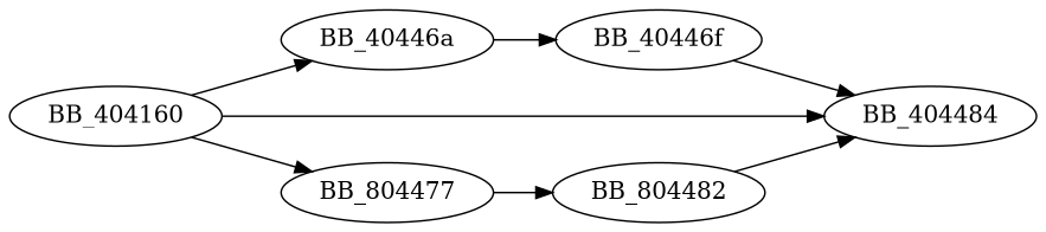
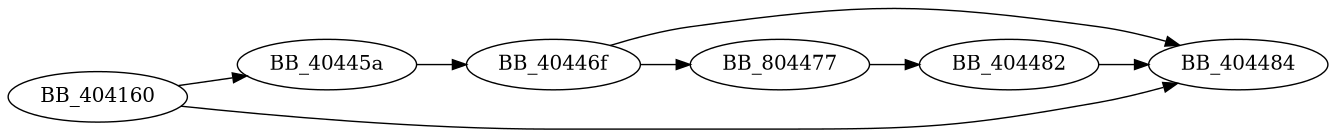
  digraph {
    rankdir=LR
    n1 [label=BB_404160]
-   BB_40446a
+   BB_40446a [label=BB_40445a]
    BB_404484
    BB_40446f
    n5 [label=BB_804477]
-   BB_404482 [label=BB_804482]
+   BB_404482
    n1 -> BB_40446a
    n1 -> BB_404484
    BB_40446a -> BB_40446f
    BB_40446f -> BB_404484
-   n1 -> n5
+   BB_40446f -> n5
    n5 -> BB_404482
    BB_404482 -> BB_404484
  }
